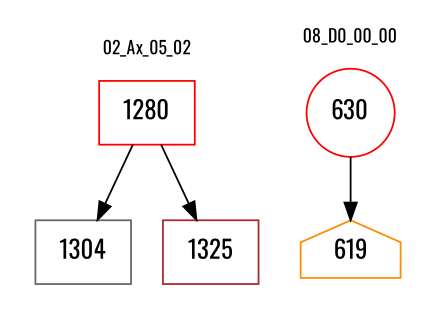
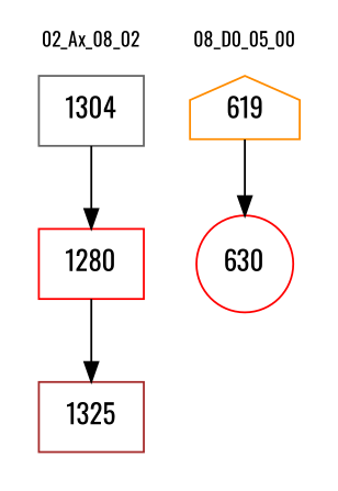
  digraph {
    fontname=Oswald
    node [color=red fontname=Oswald shape=box]
    edge [color=black fontname=Oswald]
    n1 [color=gray40 label=1304]
    n2 [label=1280]
    n3 [color=brown label=1325]
    n4 [label=630 shape=circle]
    n5 [color=darkorange label=619 shape=house]
    subgraph cluster_1 {
      color=white
      fontsize=10
-     label="02_Ax_05_02"
+     label="02_Ax_08_02"
      n1
      n2
      n3
    }
    subgraph cluster_2 {
      color=white
      fontsize=10
-     label="08_D0_00_00"
+     label="08_D0_05_00"
      n4
      n5
    }
-   n2 -> n1
+   n1 -> n2
    n2 -> n3
-   n4 -> n5
+   n5 -> n4
  }
